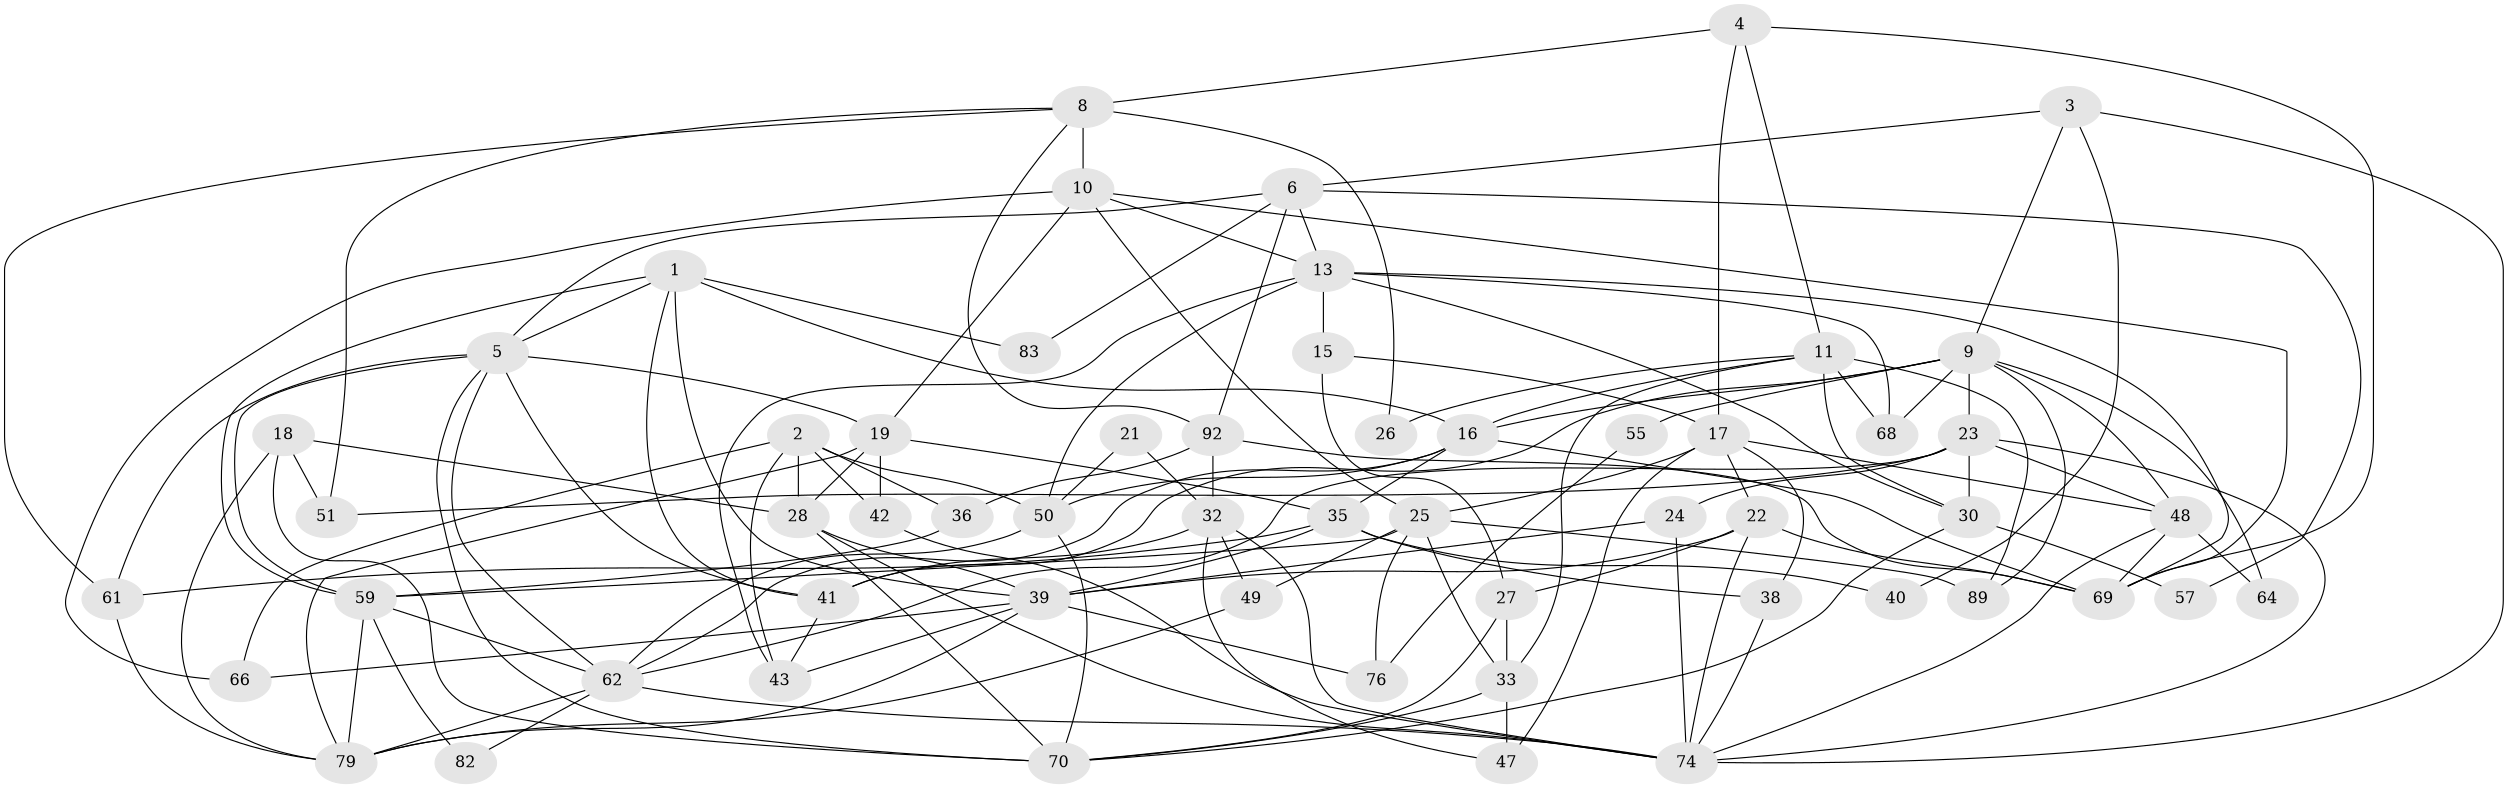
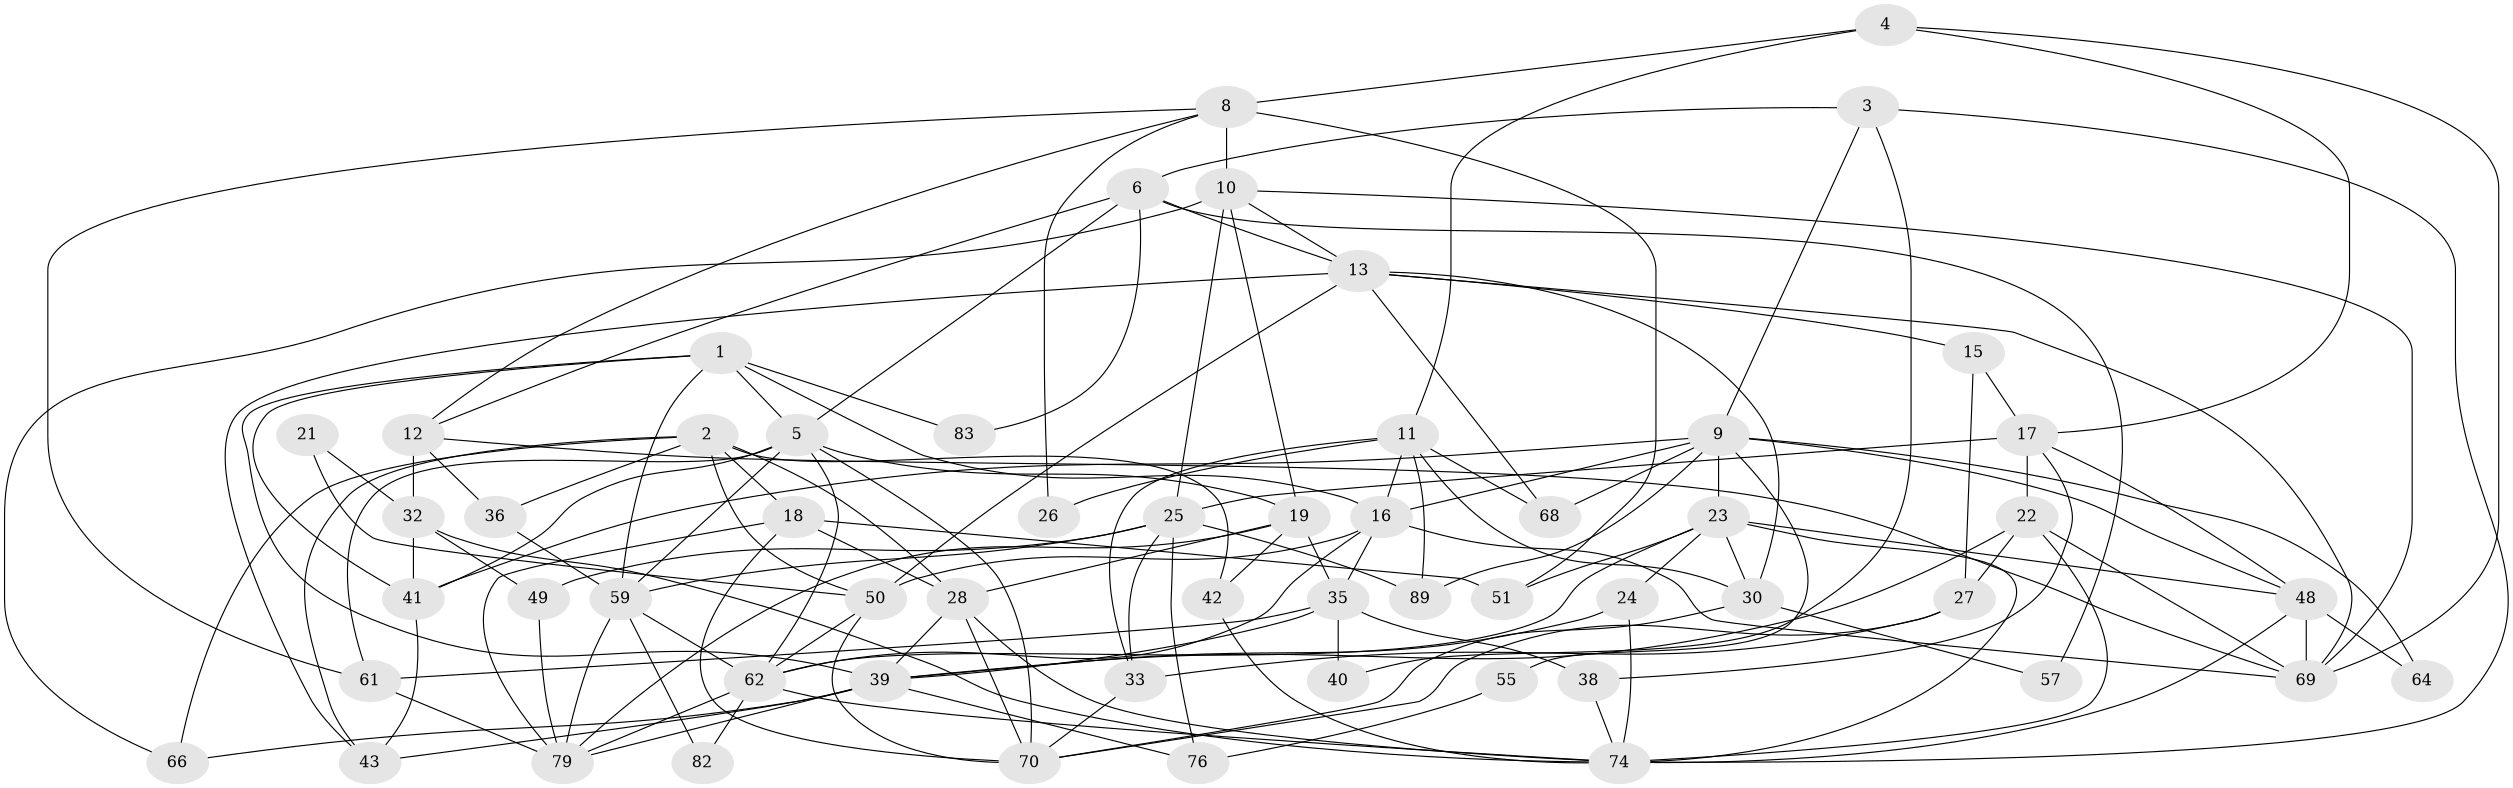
  graph {
    node [color=gray90 style=filled]
    1 [super="+7"]
    5 [super="+56"]
    16 [super="+67"]
    39 [super="+71"]
    41 [super="+86"]
    59 [super="+65"]
    83
    19 [super="+72"]
    61
    62 [super="+80"]
    70 [super="+85"]
    50 [super="+77"]
    69 [super="+75"]
    35 [super="+54"]
    43
    66
    79 [super="+87"]
    76
    82
    2 [super="+29"]
    18 [super="+31"]
    28 [super="+58"]
    36
    n24 [label=42]
    51
    74 [super="+84"]
    6 [super="+78"]
-   12 [super="+37" label=92]
+   12 [super="+37"]
    13 [super="+14"]
    57
    3
    9 [super="+81"]
    40
    23 [super="+90"]
    48
    55
    64
    68
    89
    4 [super="+42"]
    8 [super="+63"]
    11 [super="+44"]
    17 [super="+52"]
    10 [super="+20"]
    26
    30 [super="+88"]
    33 [super="+46"]
    25 [super="+60"]
    22 [super="+73"]
    38
-   47
    32 [super="+34"]
    15
    24
    49
    27 [super="+53"]
    21
    1 -- 5
    1 -- 16
    1 -- 39
    1 -- 41
    1 -- 59
    1 -- 83
    5 -- 41
    5 -- 59
    5 -- 19
    5 -- 61
    5 -- 62
    5 -- 70
    16 -- 62
    16 -- 50
    16 -- 69
    16 -- 35
    39 -- 43
    39 -- 66
    39 -- 79
    39 -- 76
    41 -- 43
    59 -- 62
    59 -- 79
    59 -- 82
    19 -- 35
    19 -- 79
    19 -- 28
    19 -- n24
    61 -- 79
    62 -- 79
    62 -- 82
    62 -- 74
    50 -- 62
    50 -- 70
    35 -- 39
    35 -- 61
    35 -- 40
    35 -- 38
    2 -- 50
    2 -- 43
    2 -- 66
+   2 -- 18
    2 -- 28
    2 -- 36
    2 -- n24
    18 -- 70
    18 -- 79
    18 -- 28
    18 -- 51
    28 -- 39
    28 -- 70
    28 -- 74
    36 -- 59
    n24 -- 74
    6 -- 5
    6 -- 83
    6 -- 12
    6 -- 13
    6 -- 57
    12 -- 69
    12 -- 36
    12 -- 32
    13 -- 50
    13 -- 69
    13 -- 43
    13 -- 68
    13 -- 30
    13 -- 15
    3 -- 74
    3 -- 6
    3 -- 9
    3 -- 40
    9 -- 16
    9 -- 41
    9 -- 23
    9 -- 48
    9 -- 55
    9 -- 64
    9 -- 68
    9 -- 89
    23 -- 62
    23 -- 51
    23 -- 74
    23 -- 48
    23 -- 30
    23 -- 24
    48 -- 69
    48 -- 74
    48 -- 64
    55 -- 76
    4 -- 69
    4 -- 8
    4 -- 11
    4 -- 17
    8 -- 61
    8 -- 51
    8 -- 12
    8 -- 10 [weight=2]
    8 -- 26
    11 -- 16
    11 -- 68
    11 -- 89
    11 -- 26
    11 -- 30
    11 -- 33 [weight=2]
    17 -- 48
    17 -- 25 [weight=2]
    17 -- 22
    17 -- 38
-   17 -- 47
    10 -- 19
    10 -- 69
    10 -- 66
    10 -- 13
    10 -- 25
    30 -- 70
    30 -- 57
    33 -- 70
-   33 -- 47
    25 -- 59
    25 -- 76
    25 -- 89
    25 -- 33
    25 -- 49
    22 -- 39
    22 -- 69
    22 -- 74
    22 -- 27
    38 -- 74
    32 -- 41
    32 -- 74
-   32 -- 47
    32 -- 49
    15 -- 17
    15 -- 27
    24 -- 39
    24 -- 74
    49 -- 79
    27 -- 70
    27 -- 33
    21 -- 50
    21 -- 32
  }
